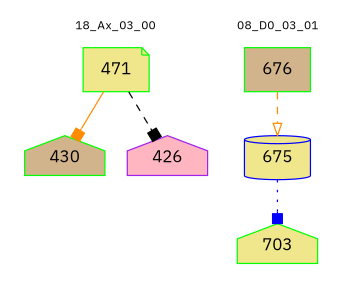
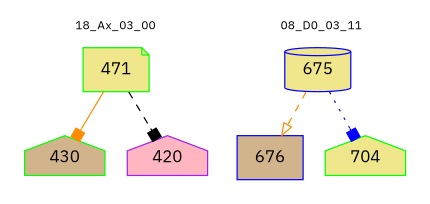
  digraph {
    fontname="IBM Plex Sans"
    node [color=green fillcolor=khaki fontname="IBM Plex Sans" shape=house style=filled]
    edge [arrowhead=box color=darkorange fontname="IBM Plex Sans" style=dashed]
    n1 [label=471 shape=note]
    n2 [fillcolor=tan label=430]
-   n3 [color=purple fillcolor=lightpink label=426]
+   n3 [color=purple fillcolor=lightpink label=420]
    n4 [color=blue label=675 shape=cylinder]
-   n5 [fillcolor=tan label=676 shape=box]
-   n6 [label=703]
+   n5 [color=blue fillcolor=tan label=676 shape=box]
+   n6 [label=704]
    subgraph cluster_1 {
      color=white
      fontsize=10
      label="18_Ax_03_00"
      n1
      n2
      n3
    }
    subgraph cluster_2 {
      color=white
      fontsize=10
-     label="08_D0_03_01"
+     label="08_D0_03_11"
      n4
      n5
      n6
    }
    n1 -> n2 [style=solid]
    n1 -> n3 [color=black]
-   n5 -> n4 [arrowhead=onormal]
+   n4 -> n5 [arrowhead=onormal]
    n4 -> n6 [color=blue style=dotted]
  }
